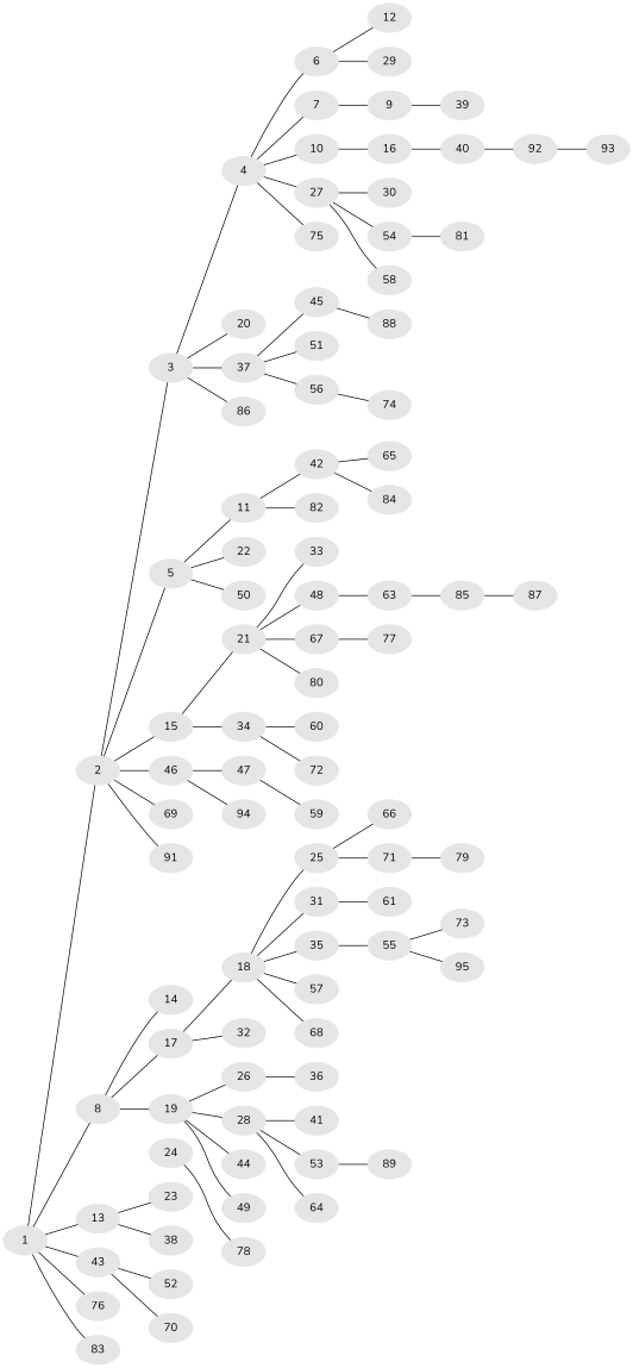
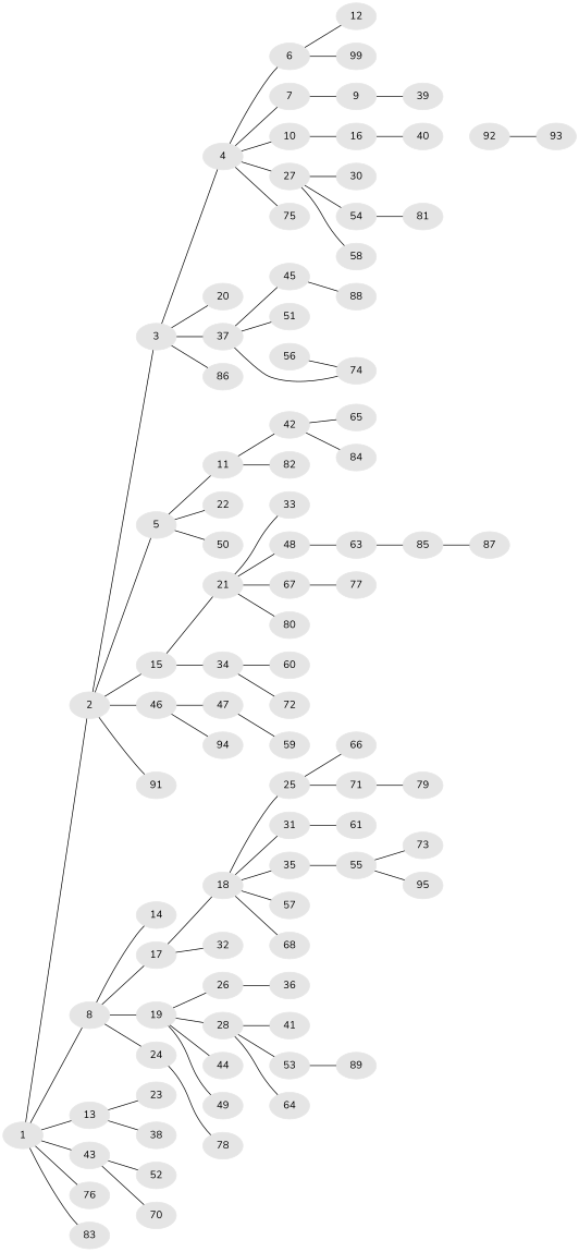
  graph {
    fontname=Nunito
    rankdir=LR
    node [color=gray90 fontname=Nunito style=filled]
    edge [fontname=Nunito]
    1
    2
    8
    13
    43
    76
    83
    3
    5
    15
    46
-   69
    91
    14
    17
    19
    24
    23
    38
    52
    70
    4
    20
    37
    86
    11
    22
    50
    21
    34
    47
    94
    6
    7
    10
    27
    75
    45
    51
    56
    12
-   29
+   29 [label=99]
    9
    16
    30
    54
    58
    42
    82
    39
    18
    32
    26
    28
    44
    49
    78
    40
    65
    84
    33
    48
    67
    80
    60
    72
    92
    25
    31
    35
    57
    68
    66
    71
    61
    55
    36
    41
    53
    64
    63
    77
    79
    81
    89
    73
    n87 [label=95]
    88
    74
    93
    59
    85
    87
    1 -- 2
    1 -- 8
    1 -- 13
    1 -- 43
    1 -- 76
    1 -- 83
    2 -- 3
    2 -- 5
    2 -- 15
    2 -- 46
-   2 -- 69
    2 -- 91
    8 -- 14
    8 -- 17
    8 -- 19
+   8 -- 24
    13 -- 23
    13 -- 38
    43 -- 52
    43 -- 70
    3 -- 4
    3 -- 20
    3 -- 37
    3 -- 86
    5 -- 11
    5 -- 22
    5 -- 50
    15 -- 21
    15 -- 34
    46 -- 47
    46 -- 94
    17 -- 18
    17 -- 32
    19 -- 26
    19 -- 28
    19 -- 44
    19 -- 49
    24 -- 78
    4 -- 6
    4 -- 7
    4 -- 10
    4 -- 27
    4 -- 75
    37 -- 45
    37 -- 51
-   37 -- 56
+   37 -- 74
    11 -- 42
    11 -- 82
    21 -- 33
    21 -- 48
    21 -- 67
    21 -- 80
    34 -- 60
    34 -- 72
    47 -- 59
    6 -- 12
    6 -- 29
    7 -- 9
    10 -- 16
    27 -- 30
    27 -- 54
    27 -- 58
    45 -- 88
    56 -- 74
    9 -- 39
    16 -- 40
    54 -- 81
    42 -- 65
    42 -- 84
    18 -- 25
    18 -- 31
    18 -- 35
    18 -- 57
    18 -- 68
    26 -- 36
    28 -- 41
    28 -- 53
    28 -- 64
-   40 -- 92
    48 -- 63
    67 -- 77
    92 -- 93
    25 -- 66
    25 -- 71
    31 -- 61
    35 -- 55
    71 -- 79
    55 -- 73
    55 -- n87
    53 -- 89
    63 -- 85
    85 -- 87
  }
